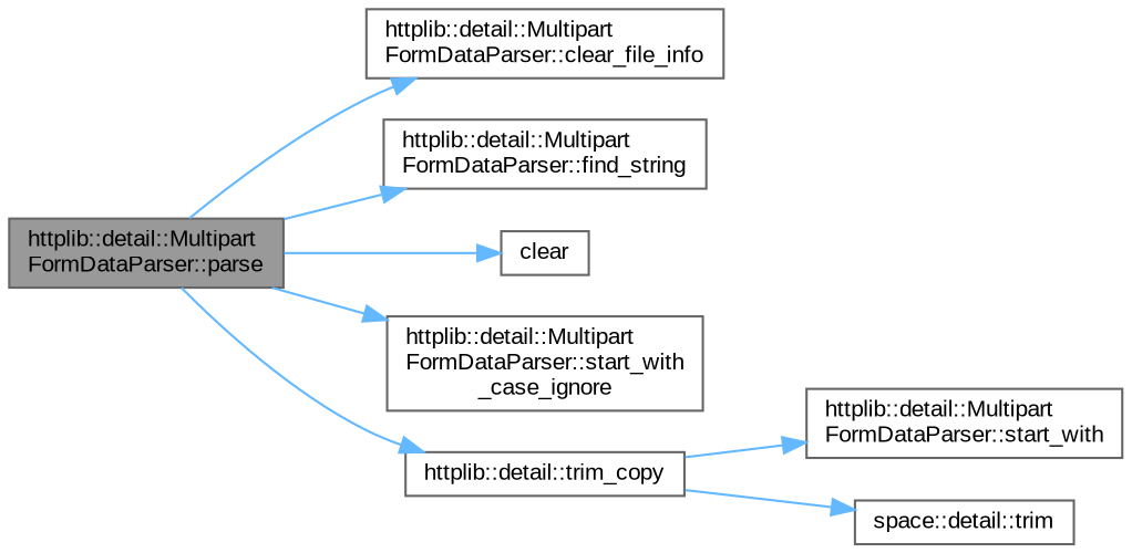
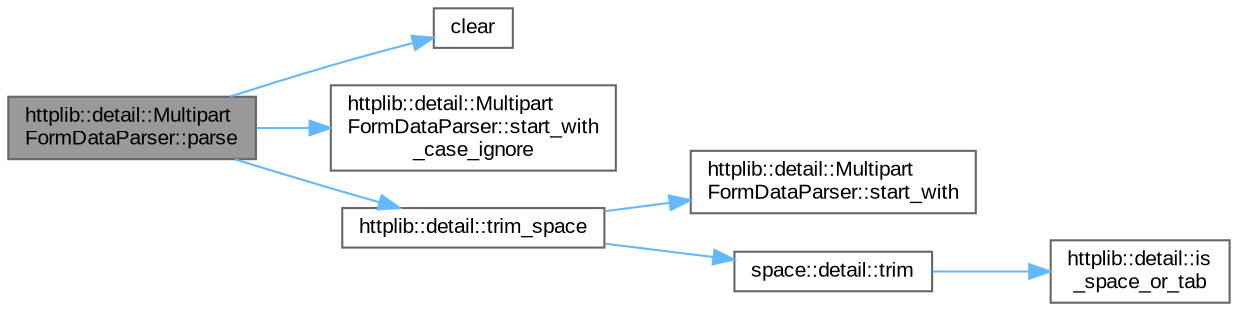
  digraph {
    fontname="Liberation Sans"
    rankdir=LR
    node [color=grey40 fillcolor=white fontname="Liberation Sans" fontsize=10 shape=box style=filled]
    edge [color=steelblue1 fontname="Liberation Sans" fontsize=10 labelfontname=Helvetica labelfontsize=10 style=solid]
    n1 [color=gray40 fillcolor=grey60 fontcolor=black height=0.2 label="httplib::detail::Multipart\lFormDataParser::parse" width=0.4]
-   n2 [height=0.2 label="httplib::detail::Multipart\lFormDataParser::clear_file_info" width=0.4]
-   n3 [height=0.2 label="httplib::detail::Multipart\lFormDataParser::find_string" width=0.4]
    n4 [height=0.2 label=clear width=0.4]
    n5 [height=0.2 label="httplib::detail::Multipart\lFormDataParser::start_with\l_case_ignore" width=0.4]
-   n6 [height=0.2 label="httplib::detail::trim_copy" width=0.4]
+   n6 [height=0.2 label="httplib::detail::trim_space" width=0.4]
    n7 [height=0.2 label="httplib::detail::Multipart\lFormDataParser::start_with" width=0.4]
    n8 [height=0.2 label="space::detail::trim" width=0.4]
-   n1 -> n2
-   n1 -> n3
+   n9 [height=0.2 label="httplib::detail::is\l_space_or_tab" width=0.4]
    n1 -> n4
    n1 -> n5
    n1 -> n6
    n6 -> n7
    n6 -> n8
+   n8 -> n9
  }
